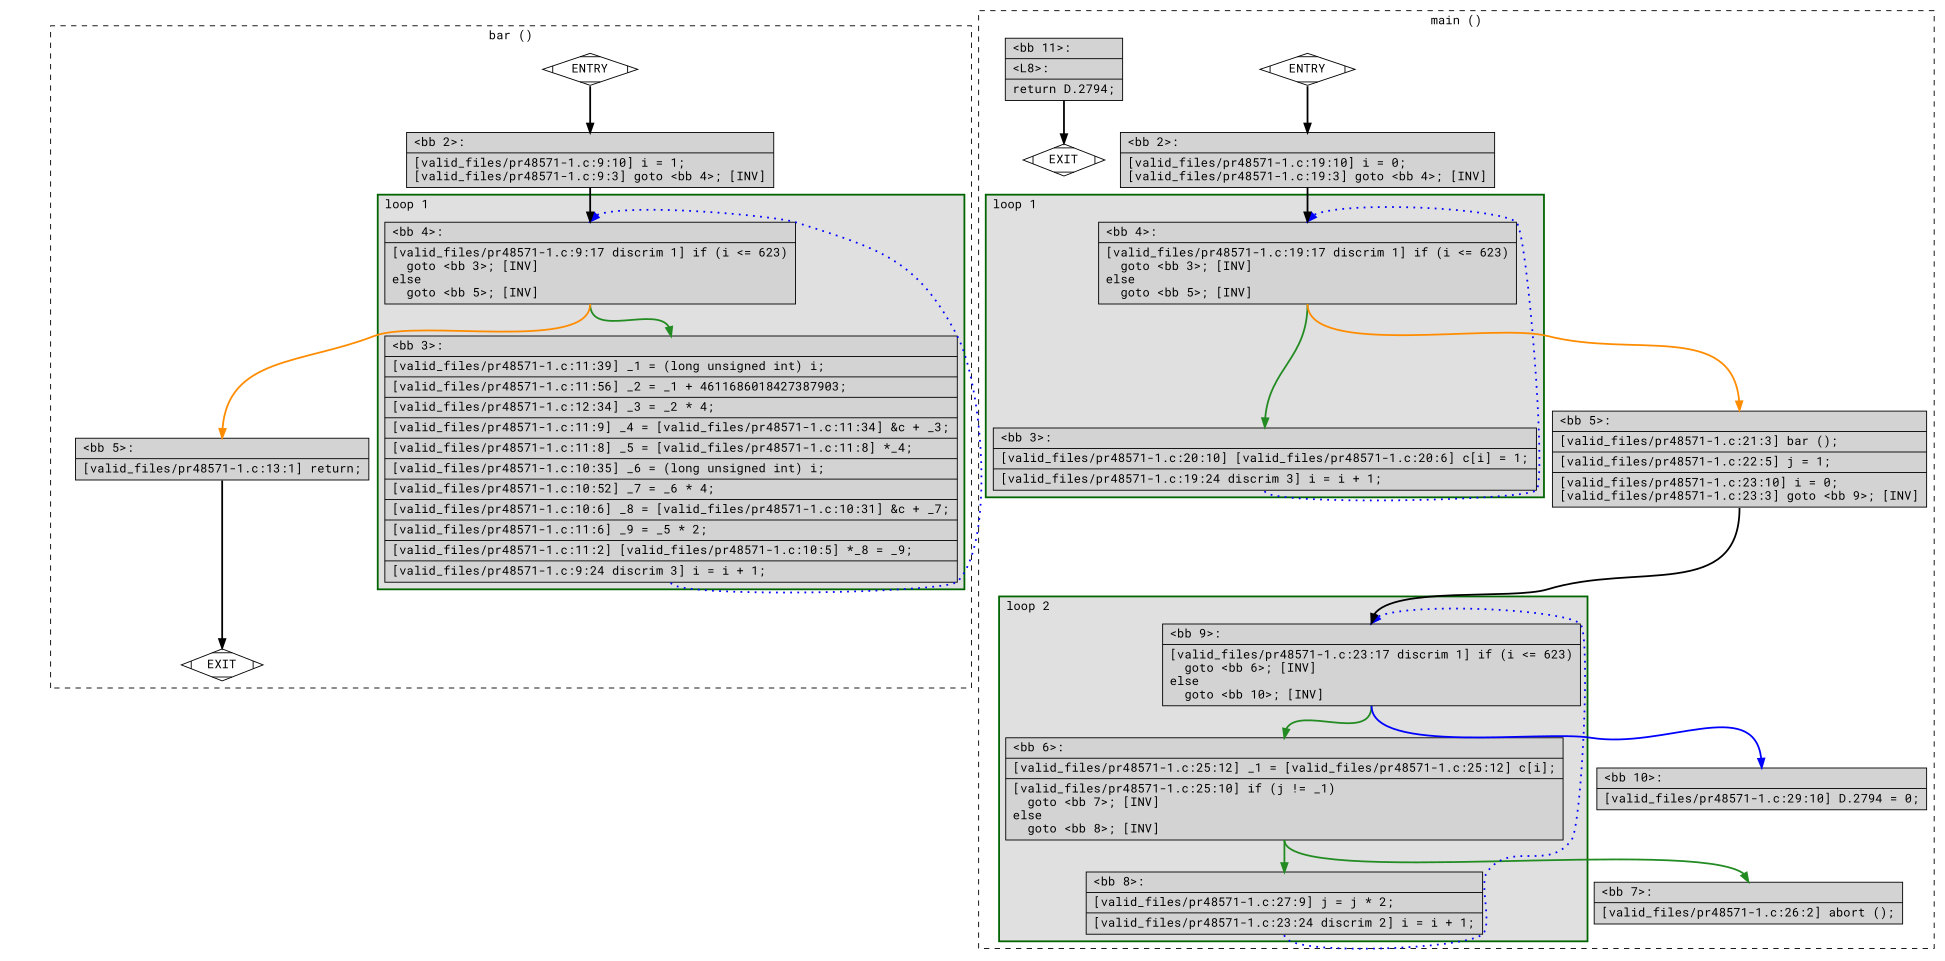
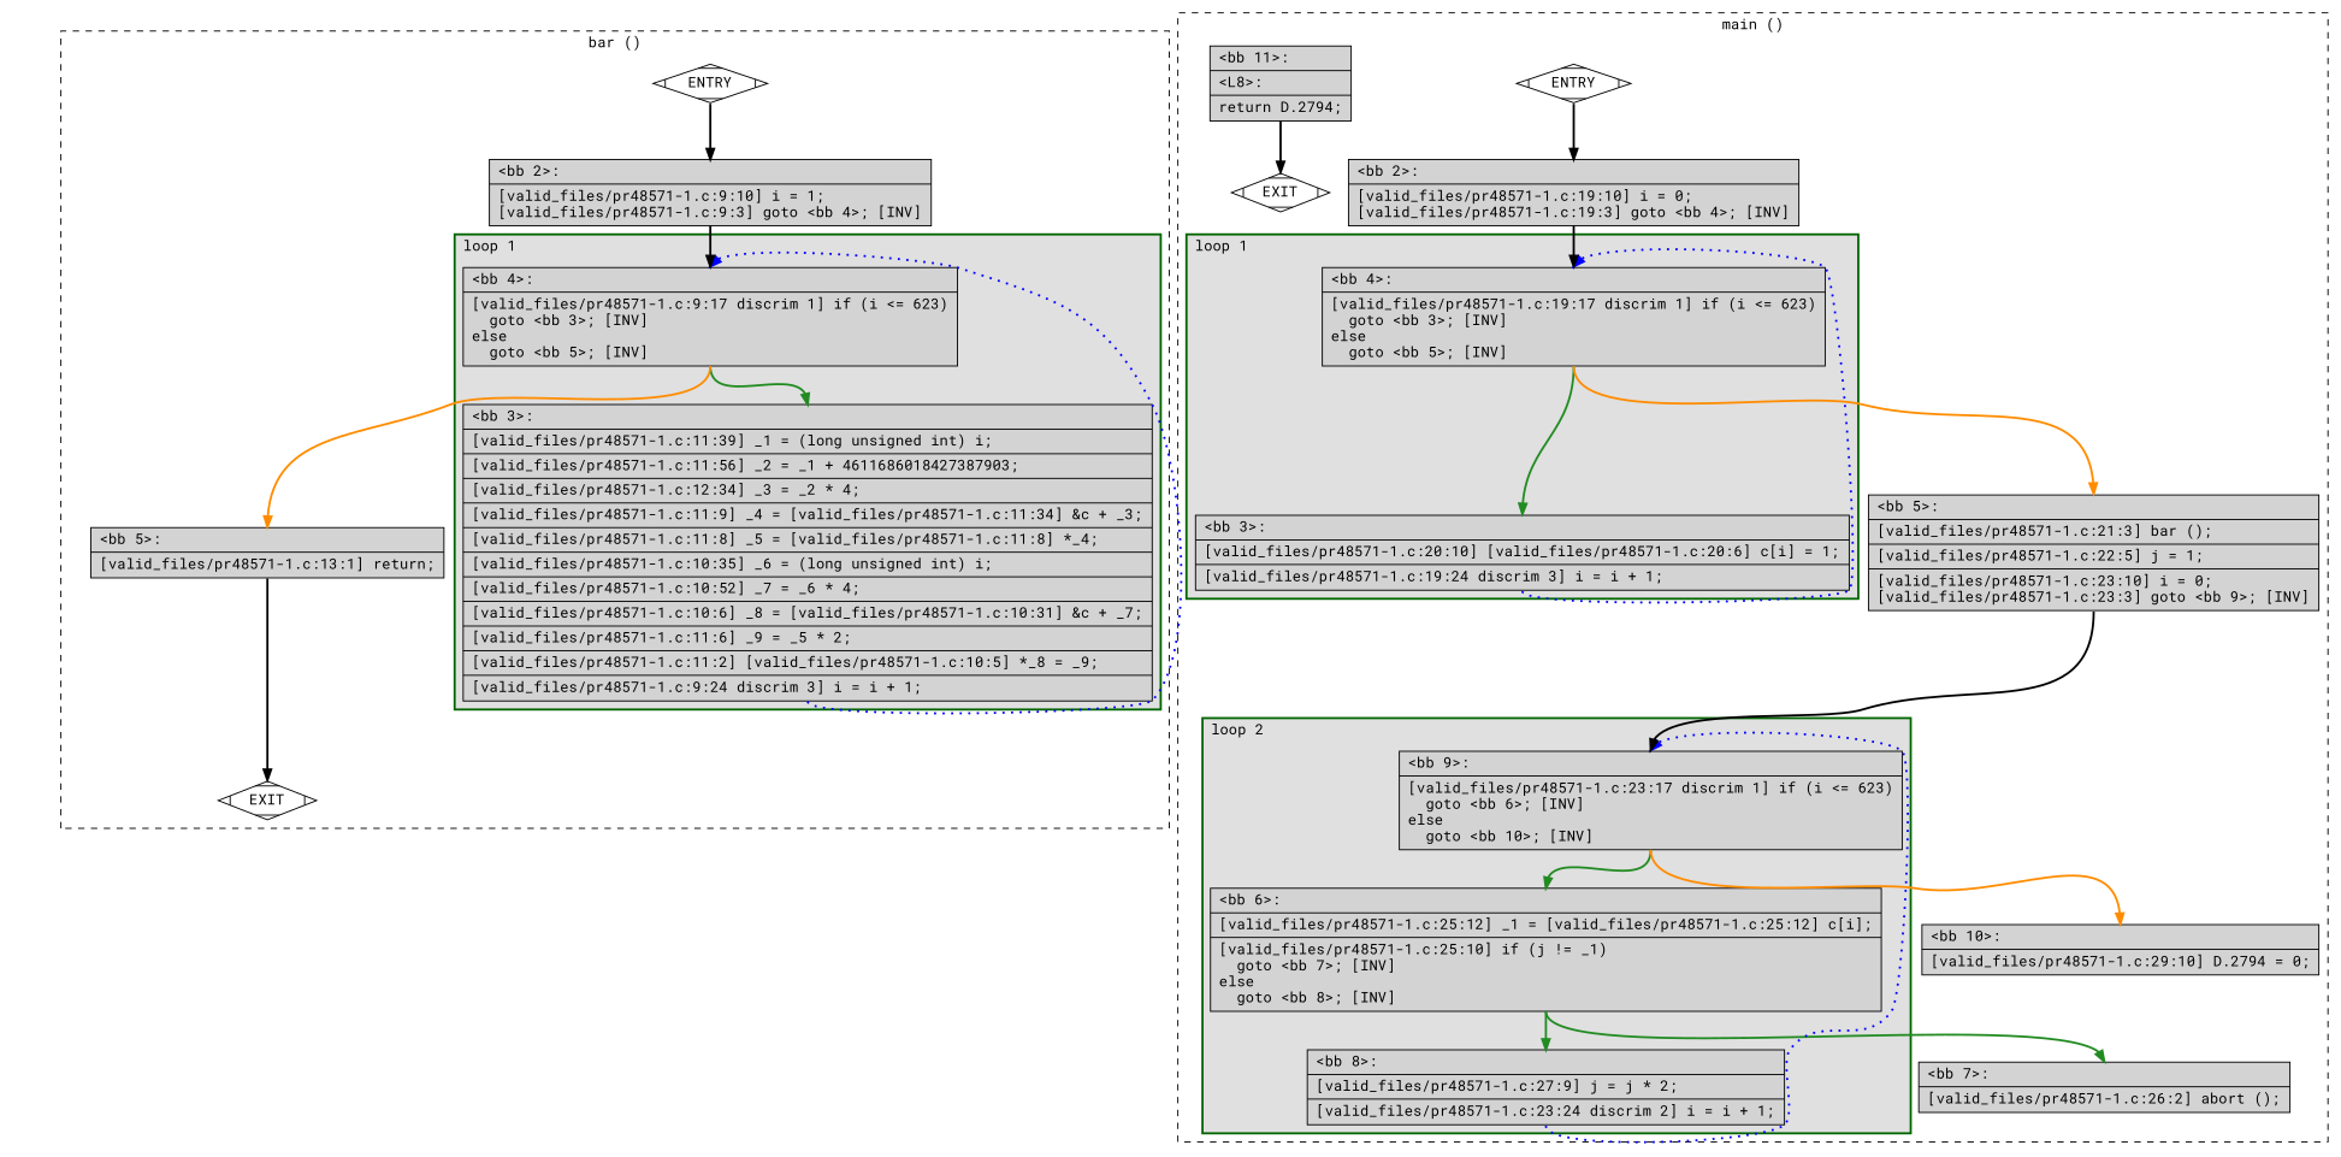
  digraph {
    fontname="Roboto Mono"
    node [fillcolor=lightgrey fontname="Roboto Mono" shape=record style=filled]
    edge [color=black constraint=true fontname="Roboto Mono" headport=n style="solid,bold" tailport=s weight=10]
    n1 [label="{\<bb\ 4\>:\l|[valid_files/pr48571-1.c:9:17\ discrim\ 1]\ if\ (i\ \<=\ 623)\l\ \ goto\ \<bb\ 3\>;\ [INV]\lelse\l\ \ goto\ \<bb\ 5\>;\ [INV]\l}"]
    n2 [label="{\<bb\ 3\>:\l|[valid_files/pr48571-1.c:11:39]\ _1\ =\ (long\ unsigned\ int)\ i;\l|[valid_files/pr48571-1.c:11:56]\ _2\ =\ _1\ +\ 4611686018427387903;\l|[valid_files/pr48571-1.c:12:34]\ _3\ =\ _2\ *\ 4;\l|[valid_files/pr48571-1.c:11:9]\ _4\ =\ [valid_files/pr48571-1.c:11:34]\ &c\ +\ _3;\l|[valid_files/pr48571-1.c:11:8]\ _5\ =\ [valid_files/pr48571-1.c:11:8]\ *_4;\l|[valid_files/pr48571-1.c:10:35]\ _6\ =\ (long\ unsigned\ int)\ i;\l|[valid_files/pr48571-1.c:10:52]\ _7\ =\ _6\ *\ 4;\l|[valid_files/pr48571-1.c:10:6]\ _8\ =\ [valid_files/pr48571-1.c:10:31]\ &c\ +\ _7;\l|[valid_files/pr48571-1.c:11:6]\ _9\ =\ _5\ *\ 2;\l|[valid_files/pr48571-1.c:11:2]\ [valid_files/pr48571-1.c:10:5]\ *_8\ =\ _9;\l|[valid_files/pr48571-1.c:9:24\ discrim\ 3]\ i\ =\ i\ +\ 1;\l}"]
    n3 [label="{\<bb\ 5\>:\l|[valid_files/pr48571-1.c:13:1]\ return;\l}"]
    n4 [fillcolor=white label=ENTRY shape=Mdiamond]
    n5 [fillcolor=white label=EXIT shape=Mdiamond]
    n6 [label="{\<bb\ 2\>:\l|[valid_files/pr48571-1.c:9:10]\ i\ =\ 1;\l[valid_files/pr48571-1.c:9:3]\ goto\ \<bb\ 4\>;\ [INV]\l}"]
    n7 [label="{\<bb\ 9\>:\l|[valid_files/pr48571-1.c:23:17\ discrim\ 1]\ if\ (i\ \<=\ 623)\l\ \ goto\ \<bb\ 6\>;\ [INV]\lelse\l\ \ goto\ \<bb\ 10\>;\ [INV]\l}"]
    n8 [label="{\<bb\ 6\>:\l|[valid_files/pr48571-1.c:25:12]\ _1\ =\ [valid_files/pr48571-1.c:25:12]\ c[i];\l|[valid_files/pr48571-1.c:25:10]\ if\ (j\ !=\ _1)\l\ \ goto\ \<bb\ 7\>;\ [INV]\lelse\l\ \ goto\ \<bb\ 8\>;\ [INV]\l}"]
    n9 [label="{\<bb\ 8\>:\l|[valid_files/pr48571-1.c:27:9]\ j\ =\ j\ *\ 2;\l|[valid_files/pr48571-1.c:23:24\ discrim\ 2]\ i\ =\ i\ +\ 1;\l}"]
    n10 [label="{\<bb\ 4\>:\l|[valid_files/pr48571-1.c:19:17\ discrim\ 1]\ if\ (i\ \<=\ 623)\l\ \ goto\ \<bb\ 3\>;\ [INV]\lelse\l\ \ goto\ \<bb\ 5\>;\ [INV]\l}"]
    n11 [label="{\<bb\ 3\>:\l|[valid_files/pr48571-1.c:20:10]\ [valid_files/pr48571-1.c:20:6]\ c[i]\ =\ 1;\l|[valid_files/pr48571-1.c:19:24\ discrim\ 3]\ i\ =\ i\ +\ 1;\l}"]
    n12 [label="{\<bb\ 10\>:\l|[valid_files/pr48571-1.c:29:10]\ D.2794\ =\ 0;\l}"]
    n13 [label="{\<bb\ 7\>:\l|[valid_files/pr48571-1.c:26:2]\ abort\ ();\l}"]
    n14 [label="{\<bb\ 5\>:\l|[valid_files/pr48571-1.c:21:3]\ bar\ ();\l|[valid_files/pr48571-1.c:22:5]\ j\ =\ 1;\l|[valid_files/pr48571-1.c:23:10]\ i\ =\ 0;\l[valid_files/pr48571-1.c:23:3]\ goto\ \<bb\ 9\>;\ [INV]\l}"]
    n15 [fillcolor=white label=ENTRY shape=Mdiamond]
    n16 [fillcolor=white label=EXIT shape=Mdiamond]
    n17 [label="{\<bb\ 2\>:\l|[valid_files/pr48571-1.c:19:10]\ i\ =\ 0;\l[valid_files/pr48571-1.c:19:3]\ goto\ \<bb\ 4\>;\ [INV]\l}"]
    n18 [label="{\<bb\ 11\>:\l|\<L8\>:\l|return\ D.2794;\l}"]
    subgraph cluster_1 {
      color=black
      label="bar ()"
      style=dashed
      n3
      n4
      n5
      n6
      subgraph cluster_2 {
        color=darkgreen
        fillcolor=grey88
        label="loop 1"
        labeljust=l
        penwidth=2
        style=filled
        n1
        n2
      }
    }
    subgraph cluster_3 {
      color=black
      label="main ()"
      style=dashed
      n12
      n13
      n14
      n15
      n16
      n17
      n18
      subgraph cluster_4 {
        color=darkgreen
        fillcolor=grey88
        label="loop 2"
        labeljust=l
        penwidth=2
        style=filled
        n7
        n8
        n9
      }
      subgraph cluster_5 {
        color=darkgreen
        fillcolor=grey88
        label="loop 1"
        labeljust=l
        penwidth=2
        style=filled
        n10
        n11
      }
    }
    n1 -> n2 [color=forestgreen]
    n1 -> n3 [color=darkorange]
    n2 -> n1 [color=blue constraint=false style="dotted,bold"]
    n3 -> n5
    n4 -> n5 [style=invis color="" weight=""]
    n4 -> n6 [weight=100]
    n6 -> n1 [weight=100]
    n7 -> n8 [color=forestgreen]
-   n7 -> n12 [color=blue]
+   n7 -> n12 [color=darkorange]
    n8 -> n9 [color=forestgreen]
    n8 -> n13 [color=forestgreen]
    n9 -> n7 [color=blue constraint=false style="dotted,bold"]
    n10 -> n11 [color=forestgreen]
    n10 -> n14 [color=darkorange]
    n11 -> n10 [color=blue constraint=false style="dotted,bold"]
    n14 -> n7 [weight=100]
    n15 -> n16 [style=invis color="" weight=""]
    n15 -> n17 [weight=100]
    n17 -> n10 [weight=100]
    n18 -> n16
  }
